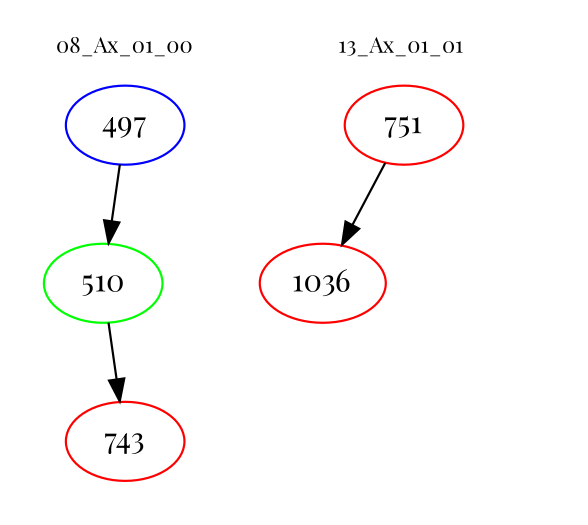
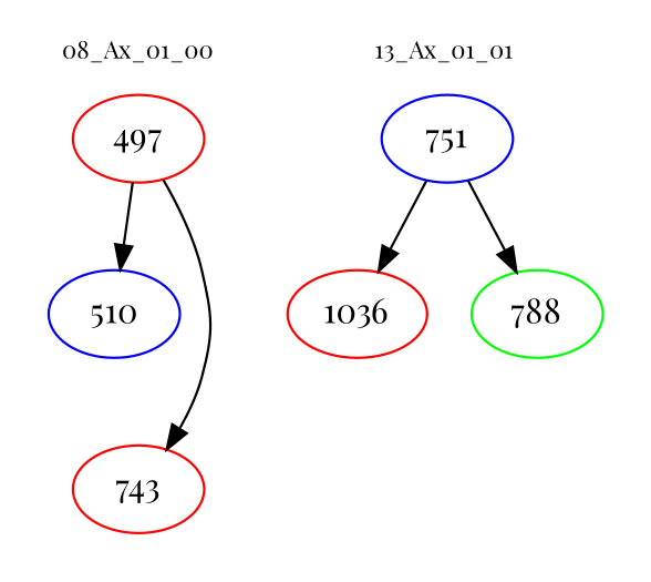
  digraph {
    fontname="Playfair Display"
    node [color=blue fontname="Playfair Display"]
    edge [color=black fontname="Playfair Display"]
-   n1 [label=497]
-   n2 [color=green label=510]
+   n1 [color=red label=497]
+   n2 [label=510]
    n3 [color=red label=743]
-   n4 [color=red label=751]
+   n4 [label=751]
    n5 [color=red label=1036]
+   n6 [color=green label=788]
    subgraph cluster_1 {
      color=white
      fontsize=10
      label="08_Ax_01_00"
      n1
      n2
      n3
    }
    subgraph cluster_2 {
      color=white
      fontsize=10
      label="13_Ax_01_01"
      n4
      n5
+     n6
    }
    n1 -> n2
-   n2 -> n3
+   n1 -> n3
    n4 -> n5
+   n4 -> n6
  }
